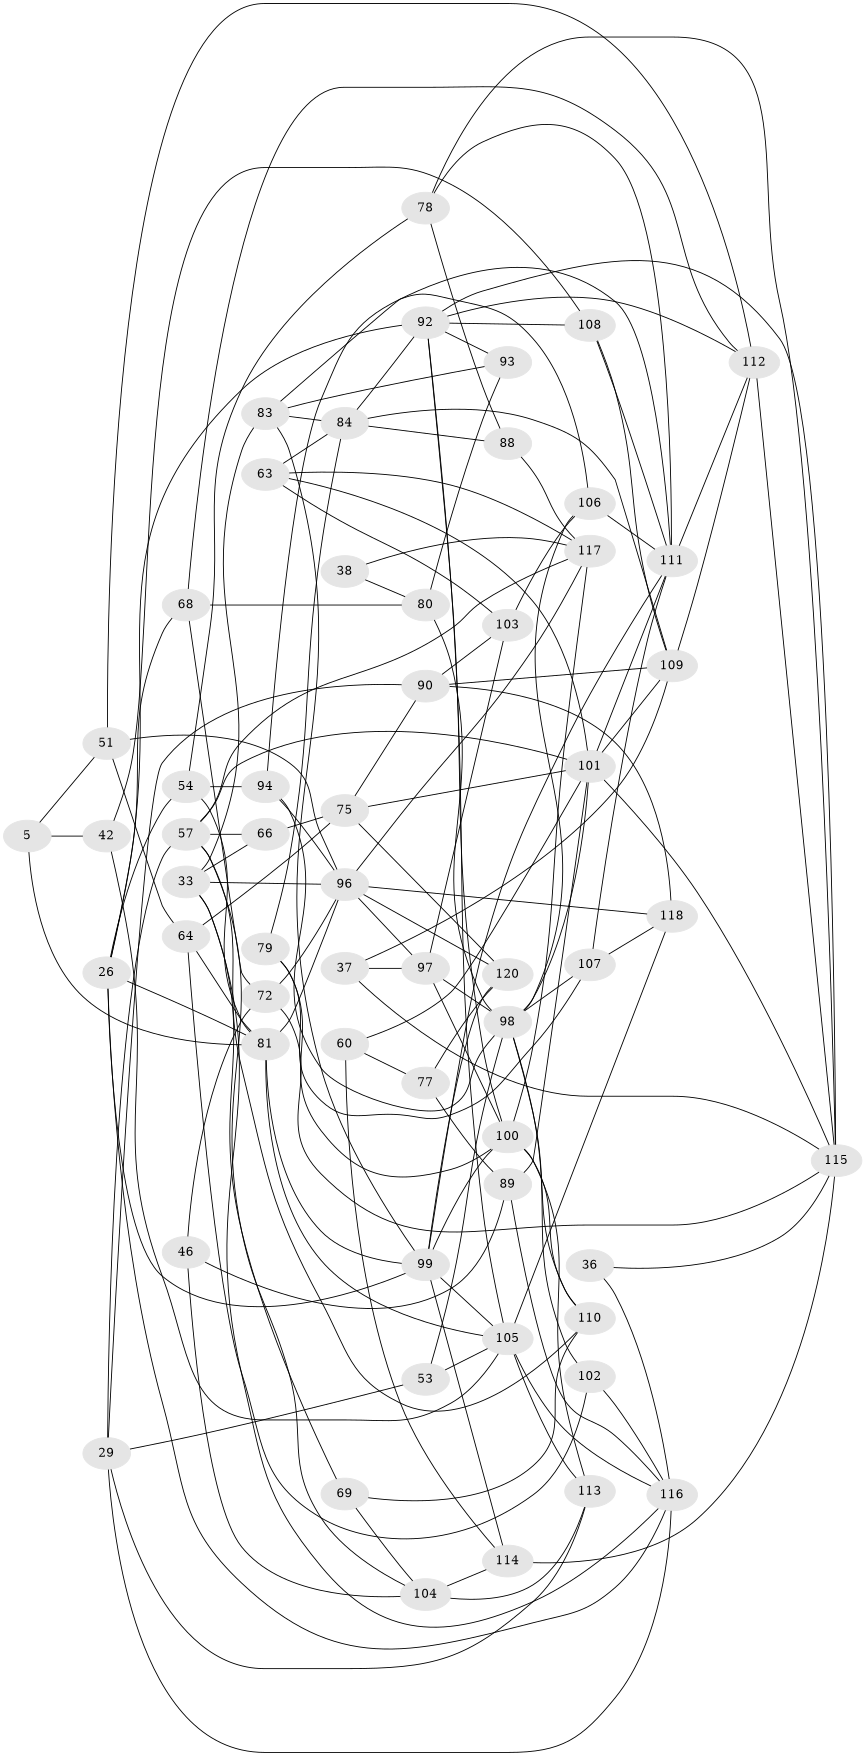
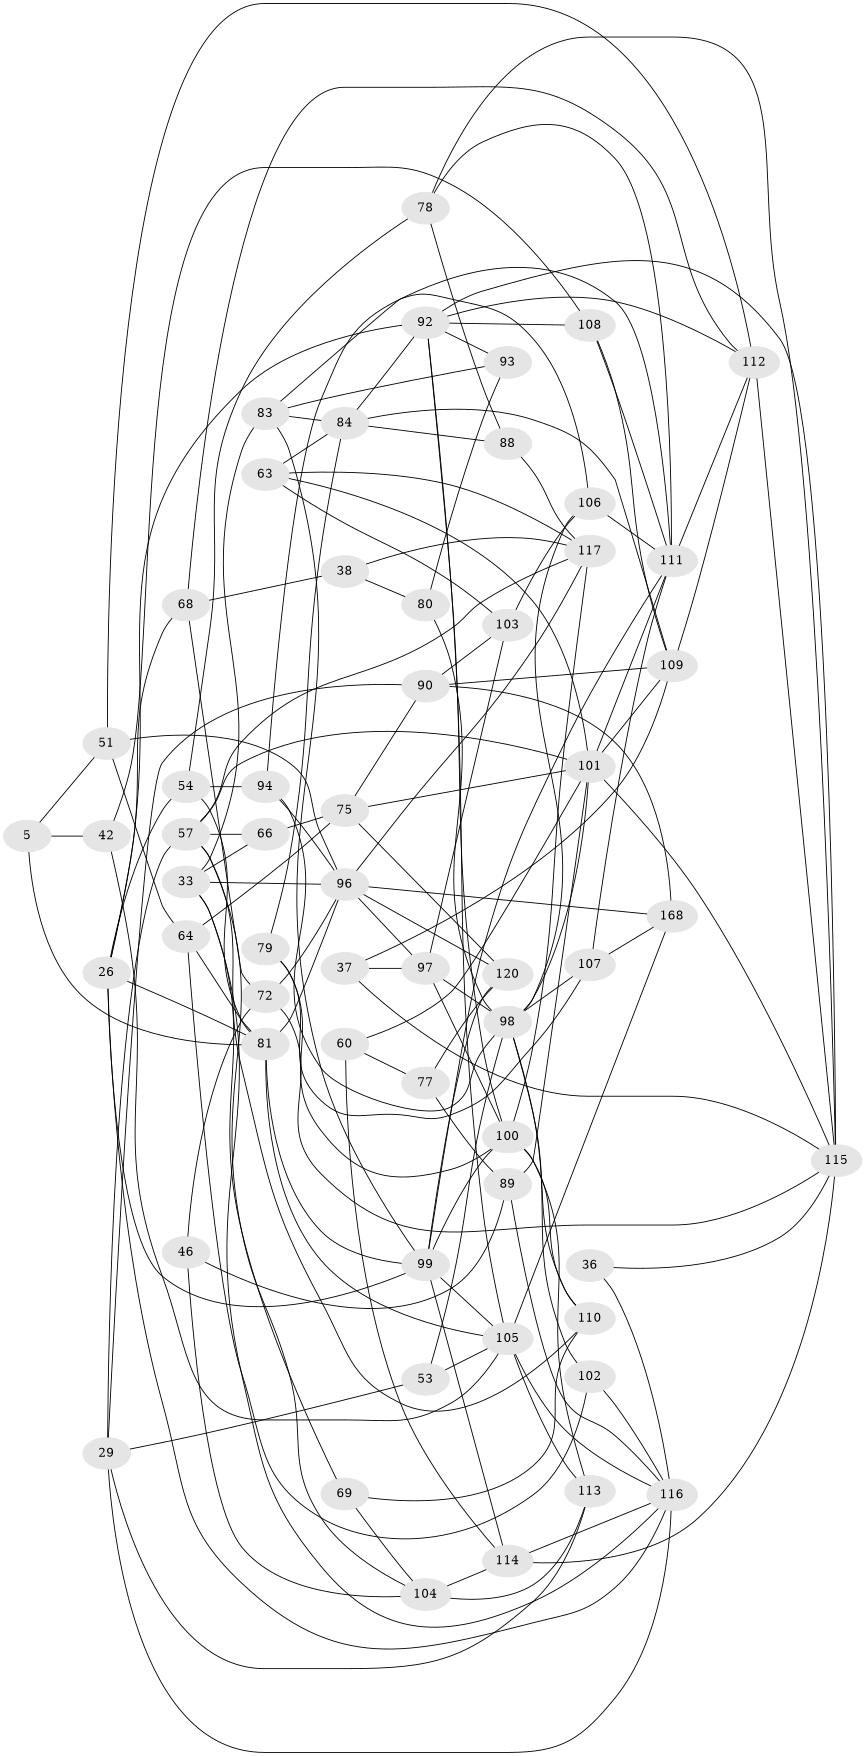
  graph {
    rankdir=LR
    node [color=gray90 style=filled]
    42 [super="+31"]
    105 [super="+18+86+95+91"]
    108
    5
    51
    81 [super="+17+70"]
    96 [super="+48+40"]
    64
    112 [super="+43"]
    99 [super="+56+87"]
    26 [super="+24"]
    54
    68
    92 [super="+59"]
    116 [super="+21+22+49"]
    78
    94
    80 [super="+10"]
    72
    115 [super="+27+85"]
    100 [super="+12+52"]
    93
    114 [super="+39"]
    120 [super="+45"]
    111 [super="+25+55+47"]
    29 [super="+28"]
    53
    57 [super="+16"]
    90 [super="+82+34"]
    113 [super="+61"]
    46
    89
    104 [super="+11"]
    98 [super="+65"]
    66
    117 [super="+67"]
    101 [super="+4+14+20+62"]
    110
    109 [super="+50+71"]
    103
-   118
+   118 [label=168]
    33 [super="+30"]
    69
    83 [super="+35"]
    75 [super="+74"]
    84 [super="+44"]
    106
    97 [super="+32"]
    37
    38
    102
    107
    60
    77
    88
    63
    n57 [label=36]
    79
    42 -- 105
    42 -- 108
    105 -- 116
    105 -- 113 [weight=2]
    105 -- 118
    108 -- 111
    108 -- 109
    5 -- 42 [weight=2]
    5 -- 51
    5 -- 81
    51 -- 96
    51 -- 64
    51 -- 112
    81 -- 105
    81 -- 96 [weight=2]
    81 -- 99
    96 -- 120
    96 -- 117
    96 -- 118
    96 -- 97
    64 -- 81
    64 -- 75
    64 -- 102
    112 -- 115
    99 -- 105 [weight=2]
    99 -- 100
    99 -- 114
    99 -- 120
    99 -- 111 [weight=2]
    26 -- 81 [weight=2]
    26 -- 99
    26 -- 54
    26 -- 68
    26 -- 92 [weight=2]
    26 -- 116
    54 -- 81
    54 -- 78
    54 -- 94
    68 -- 112
-   68 -- 80
+   68 -- 38
    68 -- 72
    92 -- 105 [weight=2]
    92 -- 108
    92 -- 112
    92 -- 115
    92 -- 100
    92 -- 93
    78 -- 115
    78 -- 111
    78 -- 88
    94 -- 96
    94 -- 111
    94 -- 98
    80 -- 93
    80 -- 98
    72 -- 96
    72 -- 115
    100 -- 113 [weight=2]
    100 -- 117
    100 -- 110
+   114 -- 116
    114 -- 115
    111 -- 112
    29 -- 116 [weight=2]
    29 -- 53
    29 -- 57 [weight=2]
    29 -- 90
    29 -- 113
    53 -- 105
    53 -- 98
    57 -- 104
    57 -- 66
    57 -- 117 [weight=2]
    57 -- 101
    57 -- 110
    90 -- 109 [weight=2]
    90 -- 103
    90 -- 118
    46 -- 72
    46 -- 89
    46 -- 104
    89 -- 116
    89 -- 101
    104 -- 114 [weight=2]
    104 -- 113
    98 -- 101 [weight=2]
    98 -- 110
    98 -- 106
    98 -- 102
    98 -- 107
    66 -- 75
    101 -- 115
    101 -- 111 [weight=2]
    101 -- 109 [weight=2]
    109 -- 112
    103 -- 106
    33 -- 96
    33 -- 116
    33 -- 66 [weight=2]
    33 -- 69
    33 -- 83
    69 -- 104
    69 -- 110
    83 -- 99
    83 -- 93 [weight=2]
    83 -- 84
    83 -- 106
    75 -- 120 [weight=2]
    75 -- 90 [weight=3]
    75 -- 101
    84 -- 92 [weight=2]
    84 -- 109
    84 -- 88
    106 -- 111
    97 -- 100
    97 -- 98
    97 -- 103
    37 -- 115
    37 -- 109
    37 -- 97 [weight=2]
    38 -- 80
    38 -- 117 [weight=2]
    102 -- 116 [weight=2]
    107 -- 111
    107 -- 118
    60 -- 114
    60 -- 101
    60 -- 77
    77 -- 120 [weight=2]
    77 -- 89
    88 -- 117
    63 -- 117
    63 -- 101
    63 -- 103
    63 -- 84
    n57 -- 116
    n57 -- 115 [weight=3]
    79 -- 100
    79 -- 84 [weight=2]
    79 -- 107
  }
